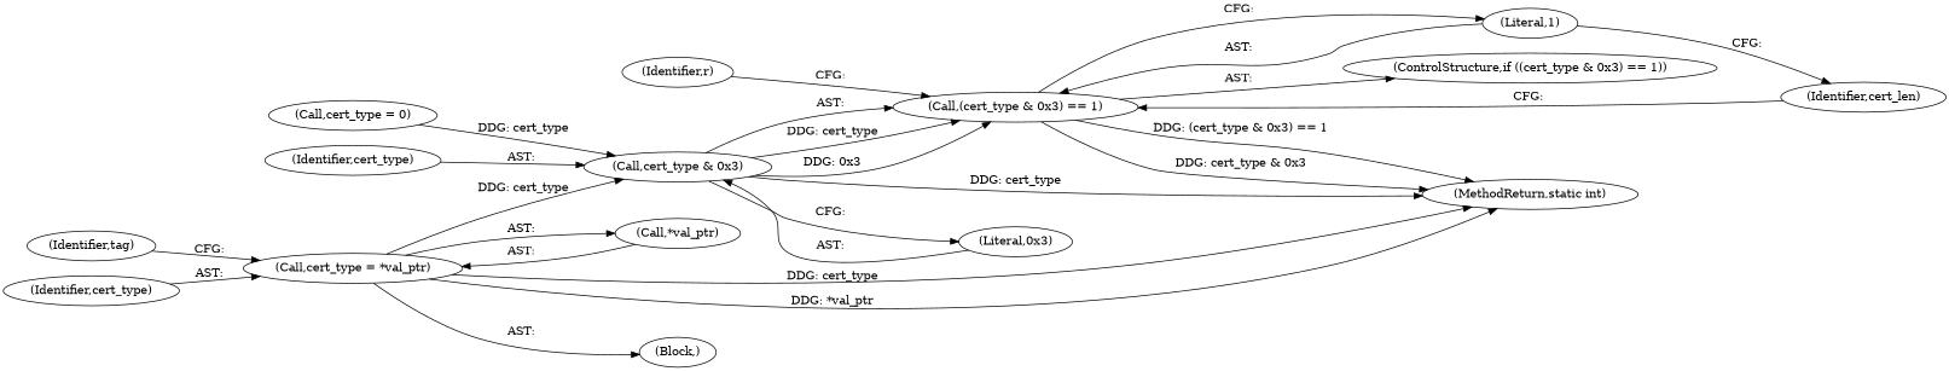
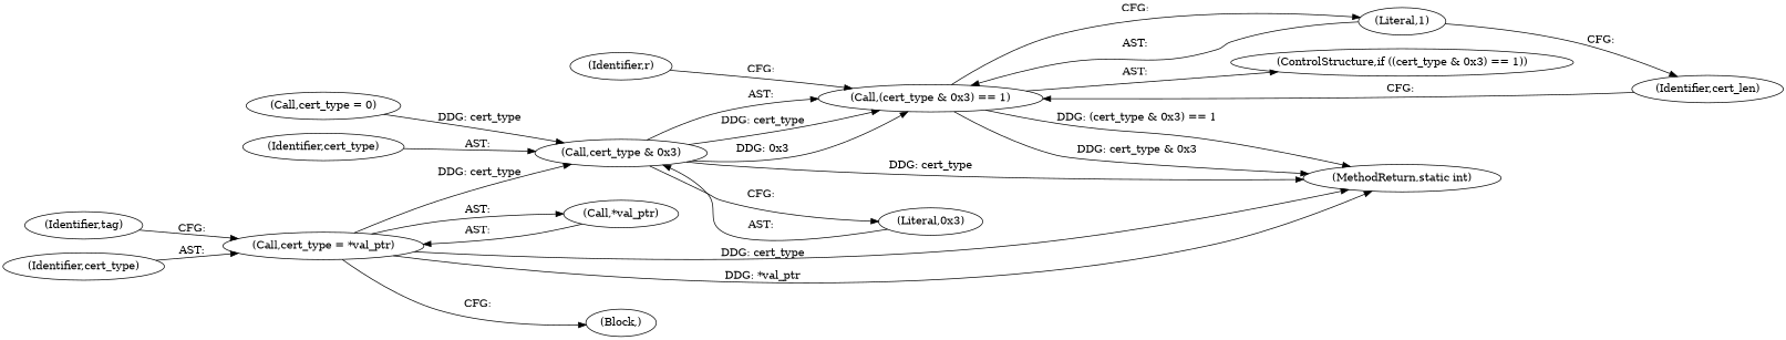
  digraph {
    rankdir=LR
    n1 [label="(Call,cert_type = *val_ptr)"]
    n2 [label="(Call,cert_type & 0x3)"]
    n3 [label="(Call,*val_ptr)"]
    n4 [label="(MethodReturn,static int)"]
    n5 [label="(Block,)"]
    n6 [label="(Call,(cert_type & 0x3) == 1)"]
    n7 [label="(Literal,0x3)"]
    n8 [label="(Literal,1)"]
    n9 [label="(ControlStructure,if ((cert_type & 0x3) == 1))"]
    n10 [label="(Identifier,cert_len)"]
    n11 [label="(Identifier,tag)"]
    n12 [label="(Call,cert_type = 0)"]
    n13 [label="(Identifier,r)"]
    n14 [label="(Identifier,cert_type)"]
    n15 [label="(Identifier,cert_type)"]
    n1 -> n2 [label="DDG: cert_type"]
    n1 -> n3 [label="AST: "]
    n1 -> n4 [label="DDG: cert_type"]
    n1 -> n4 [label="DDG: *val_ptr"]
-   n1 -> n5 [label="AST: "]
+   n1 -> n5 [label="CFG: "]
    n2 -> n4 [label="DDG: cert_type"]
    n2 -> n6 [label="AST: "]
    n2 -> n6 [label="DDG: cert_type"]
    n2 -> n6 [label="DDG: 0x3"]
    n2 -> n7 [label="CFG: "]
    n3 -> n1 [label="AST: "]
    n6 -> n4 [label="DDG: (cert_type & 0x3) == 1"]
    n6 -> n4 [label="DDG: cert_type & 0x3"]
    n6 -> n8 [label="CFG: "]
    n6 -> n9 [label="AST: "]
    n7 -> n2 [label="AST: "]
    n8 -> n6 [label="AST: "]
    n8 -> n10 [label="CFG: "]
    n10 -> n6 [label="CFG: "]
    n11 -> n1 [label="CFG: "]
    n12 -> n2 [label="DDG: cert_type"]
    n13 -> n6 [label="CFG: "]
    n14 -> n1 [label="AST: "]
    n15 -> n2 [label="AST: "]
  }
